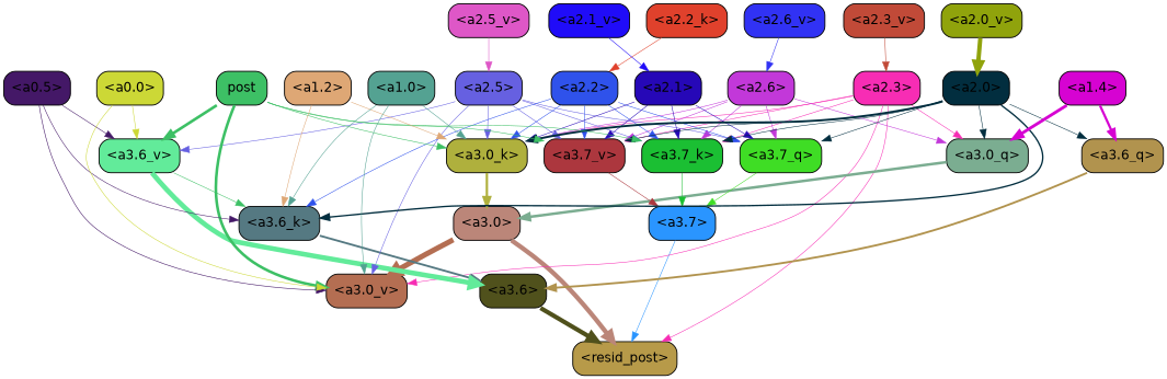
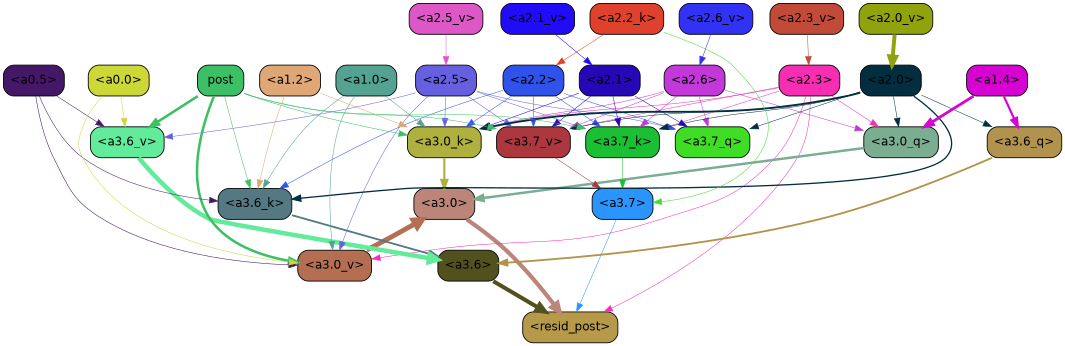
  strict digraph {
    splines=true
    node [color=black fontname=Helvetica shape=box style="filled, rounded"]
    edge [color="#022e3f" penwidth=0.6]
    "<a3.7>" [fillcolor="#2a95ff"]
    "<resid_post>" [fillcolor="#b79a49"]
    "<a3.6>" [fillcolor="#50511c"]
    "<a3.0>" [fillcolor="#bb8679"]
    "<a2.3>" [fillcolor="#f72db4"]
    "<a3.0_q>" [fillcolor="#7bad91"]
    "<a3.7_k>" [fillcolor="#1bbf33"]
    "<a3.0_k>" [fillcolor="#afb03d"]
    "<a3.7_v>" [fillcolor="#ac373e"]
    "<a3.0_v>" [fillcolor="#b46e52"]
    "<a3.7_q>" [fillcolor="#3fdd25"]
    "<a3.6_q>" [fillcolor="#b1934e"]
    "<a3.6_k>" [fillcolor="#557982"]
    "<a3.6_v>" [fillcolor="#62eb9a"]
    "<a2.6>" [fillcolor="#c238d9"]
    "<a2.5>" [fillcolor="#6660e1"]
    "<a2.2>" [fillcolor="#2f52eb"]
    "<a2.1>" [fillcolor="#2608b7"]
    "<a2.0>" [fillcolor="#022e3f"]
    "<a1.4>" [fillcolor="#d603d2"]
    n21 [fillcolor="#3dc065" label=post]
    "<a1.2>" [fillcolor="#dea775"]
    "<a1.0>" [fillcolor="#54a292"]
    "<a0.5>" [fillcolor="#441867"]
    "<a0.0>" [fillcolor="#ccd836"]
    "<a2.2_k>" [fillcolor="#e0412c"]
    "<a2.6_v>" [fillcolor="#3132f4"]
    "<a2.5_v>" [fillcolor="#de57c7"]
    "<a2.3_v>" [fillcolor="#c14a38"]
    "<a2.1_v>" [fillcolor="#200cf8"]
    "<a2.0_v>" [fillcolor="#90a30c"]
    "<a3.7>" -> "<resid_post>" [color="#2a95ff"]
    "<a3.6>" -> "<resid_post>" [color="#50511c" penwidth=4.753257989883423]
    "<a3.0>" -> "<resid_post>" [color="#bb8679" penwidth=4.90053927898407]
    "<a2.3>" -> "<resid_post>" [color="#f72db4"]
    "<a2.3>" -> "<a3.0_q>" [color="#f72db4"]
    "<a2.3>" -> "<a3.7_k>" [color="#f72db4"]
    "<a2.3>" -> "<a3.0_k>" [color="#f72db4"]
    "<a2.3>" -> "<a3.7_v>" [color="#f72db4"]
    "<a2.3>" -> "<a3.0_v>" [color="#f72db4"]
    "<a3.0_q>" -> "<a3.0>" [color="#7bad91" penwidth=2.870753765106201]
    "<a3.7_k>" -> "<a3.7>" [color="#1bbf33"]
    "<a3.0_k>" -> "<a3.0>" [color="#afb03d" penwidth=2.520303964614868]
    "<a3.7_v>" -> "<a3.7>" [color="#ac373e"]
-   "<a3.0>" -> "<a3.0_v>" [color="#b46e52" penwidth=5.680712580680847]
-   "<a3.7_q>" -> "<a3.7>" [color="#3fdd25"]
+   "<a3.0_v>" -> "<a3.0>" [color="#b46e52" penwidth=5.680712580680847]
+   "<a2.2_k>" -> "<a3.7>" [color="#3fdd25"]
    "<a3.6_q>" -> "<a3.6>" [color="#b1934e" penwidth=2.160832464694977]
    "<a3.6_k>" -> "<a3.6>" [color="#557982" penwidth=2.13908451795578]
    "<a3.6_v>" -> "<a3.6>" [color="#62eb9a" penwidth=5.297133803367615]
    "<a2.6>" -> "<a3.0_q>" [color="#c238d9"]
    "<a2.6>" -> "<a3.7_k>" [color="#c238d9"]
    "<a2.6>" -> "<a3.0_k>" [color="#c238d9"]
    "<a2.6>" -> "<a3.7_v>" [color="#c238d9"]
    "<a2.6>" -> "<a3.7_q>" [color="#c238d9"]
    "<a2.5>" -> "<a3.7_k>" [color="#6660e1"]
    "<a2.5>" -> "<a3.0_k>" [color="#6660e1"]
    "<a2.5>" -> "<a3.7_v>" [color="#6660e1"]
    "<a2.5>" -> "<a3.0_v>" [color="#6660e1"]
    "<a2.5>" -> "<a3.7_q>" [color="#6660e1"]
    "<a2.5>" -> "<a3.6_v>" [color="#6660e1"]
    "<a2.2>" -> "<a3.7_k>" [color="#2f52eb"]
    "<a2.2>" -> "<a3.0_k>" [color="#2f52eb"]
    "<a2.2>" -> "<a3.7_v>" [color="#2f52eb"]
    "<a2.2>" -> "<a3.7_q>" [color="#2f52eb"]
    "<a2.2>" -> "<a3.6_k>" [color="#2f52eb"]
    "<a2.1>" -> "<a3.7_k>" [color="#2608b7"]
    "<a2.1>" -> "<a3.0_k>" [color="#2608b7"]
    "<a2.1>" -> "<a3.7_v>" [color="#2608b7"]
    "<a2.1>" -> "<a3.7_q>" [color="#2608b7"]
    "<a2.0>" -> "<a3.0_q>"
    "<a2.0>" -> "<a3.7_k>"
    "<a2.0>" -> "<a3.0_k>" [penwidth=2.172017753124237]
    "<a2.0>" -> "<a3.7_v>"
    "<a2.0>" -> "<a3.7_q>"
    "<a2.0>" -> "<a3.6_q>"
    "<a2.0>" -> "<a3.6_k>" [penwidth=1.5348684191703796]
    "<a1.4>" -> "<a3.0_q>" [color="#d603d2" penwidth=3.2595192790031433]
    "<a1.4>" -> "<a3.6_q>" [color="#d603d2" penwidth=2.532623291015625]
    n21 -> "<a3.7_k>" [color="#3dc065"]
    n21 -> "<a3.0_k>" [color="#3dc065" penwidth=0.6117386221885681]
    n21 -> "<a3.7_v>" [color="#3dc065"]
    n21 -> "<a3.0_v>" [color="#3dc065" penwidth=2.969020187854767]
-   "<a3.6_v>" -> "<a3.6_k>" [color="#3dc065"]
+   n21 -> "<a3.6_k>" [color="#3dc065"]
    n21 -> "<a3.6_v>" [color="#3dc065" penwidth=3.0186105966567993]
    "<a1.2>" -> "<a3.0_k>" [color="#dea775"]
    "<a1.2>" -> "<a3.6_k>" [color="#dea775"]
    "<a1.0>" -> "<a3.0_k>" [color="#54a292"]
    "<a1.0>" -> "<a3.0_v>" [color="#54a292"]
    "<a1.0>" -> "<a3.6_k>" [color="#54a292"]
    "<a0.5>" -> "<a3.0_v>" [color="#441867" penwidth=0.6409564018249512]
    "<a0.5>" -> "<a3.6_k>" [color="#441867"]
    "<a0.5>" -> "<a3.6_v>" [color="#441867"]
    "<a0.0>" -> "<a3.0_v>" [color="#ccd836"]
    "<a0.0>" -> "<a3.6_v>" [color="#ccd836"]
    "<a2.2_k>" -> "<a2.2>" [color="#e0412c"]
    "<a2.6_v>" -> "<a2.6>" [color="#3132f4"]
    "<a2.5_v>" -> "<a2.5>" [color="#de57c7"]
    "<a2.3_v>" -> "<a2.3>" [color="#c14a38"]
    "<a2.1_v>" -> "<a2.1>" [color="#200cf8"]
    "<a2.0_v>" -> "<a2.0>" [color="#90a30c" penwidth=4.592647075653076]
  }
